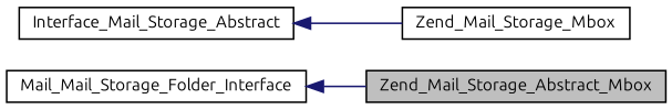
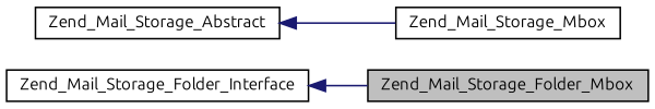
  digraph {
    fontname=Ubuntu
    rankdir=LR
    node [color=black fillcolor=white fontname=Ubuntu fontsize=10 shape=record style=filled]
    edge [color=midnightblue dir=back fontname=Ubuntu fontsize=10 labelfontname=Helvetica labelfontsize=10 style=solid]
-   n1 [fillcolor=grey75 fontcolor=black height=0.2 label=Zend_Mail_Storage_Abstract_Mbox width=0.4]
+   n1 [fillcolor=grey75 fontcolor=black height=0.2 label=Zend_Mail_Storage_Folder_Mbox width=0.4]
    n2 [height=0.2 label=Zend_Mail_Storage_Mbox width=0.4]
-   n3 [height=0.2 label=Interface_Mail_Storage_Abstract width=0.4]
-   n4 [height=0.2 label=Mail_Mail_Storage_Folder_Interface width=0.4]
+   n3 [height=0.2 label=Zend_Mail_Storage_Abstract width=0.4]
+   n4 [height=0.2 label=Zend_Mail_Storage_Folder_Interface width=0.4]
    n3 -> n2
    n4 -> n1
  }
